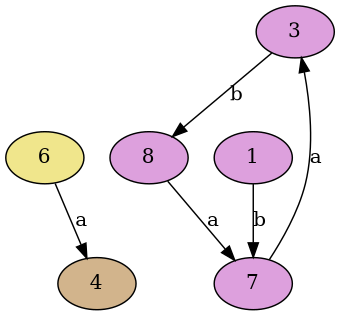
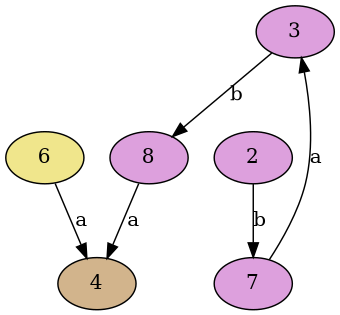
  strict digraph {
    node [fillcolor=plum style=filled]
    3
    8
    4 [fillcolor=tan]
    n4 [fillcolor=khaki label=6]
-   1
+   1 [label=2]
    7
    3 -> 8 [label=b]
-   8 -> 7 [label=a]
+   8 -> 4 [label=a]
    n4 -> 4 [label=a]
    1 -> 7 [label=b]
    7 -> 3 [label=a]
  }
